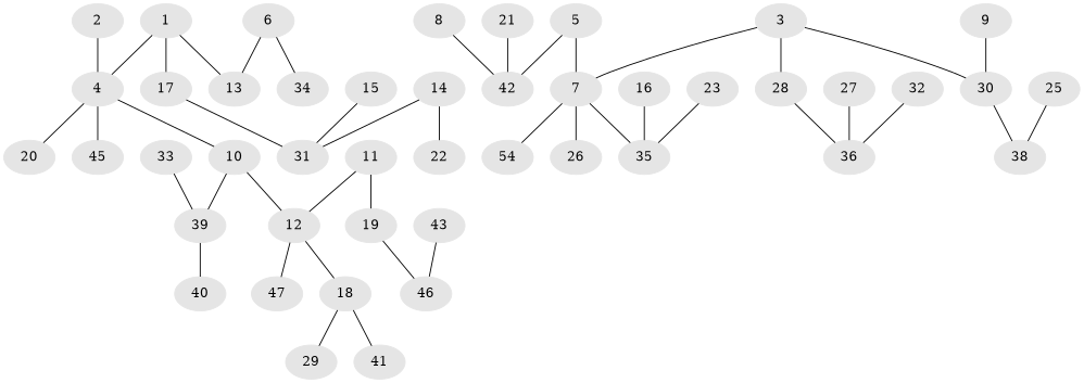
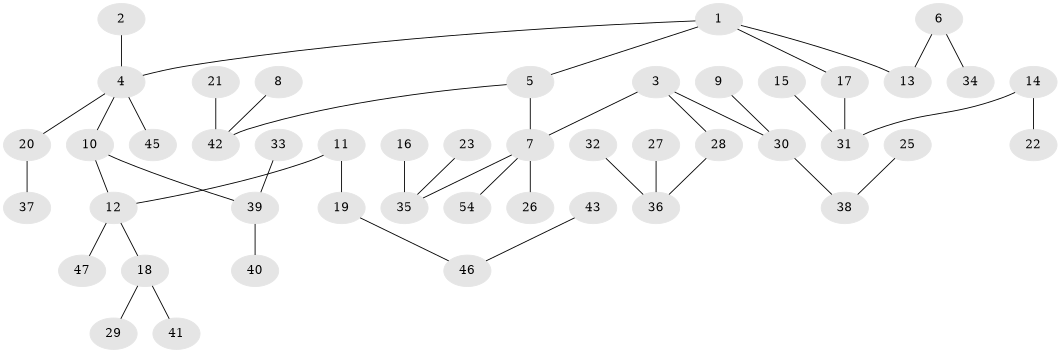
  graph {
    node [color=gray90 style=filled]
    edge [weight=1.0]
    1
    4
    5
    13
    17
    10
    20
    45
    7
    42
    31
    2
    3
    28
    30
    n16 [label=54]
    26
    35
    36
    38
    12
    39
+   37
    6
    34
    8
    9
    n28 [label=47]
    18
    40
    11
    19
    46
    14
    22
    15
    16
    29
    41
    21
    23
    25
    27
    32
    33
    43
    1 -- 4
+   1 -- 5
    1 -- 13
    1 -- 17
    4 -- 10
    4 -- 20
    4 -- 45
    5 -- 7
    5 -- 42
    17 -- 31
    10 -- 12
    10 -- 39
+   20 -- 37
    7 -- n16
    7 -- 26
    7 -- 35
    2 -- 4
    3 -- 7
    3 -- 28
    3 -- 30
    28 -- 36
    30 -- 38
    12 -- n28
    12 -- 18
    39 -- 40
    6 -- 13
    6 -- 34
    8 -- 42
    9 -- 30
    18 -- 29
    18 -- 41
    11 -- 12
    11 -- 19
    19 -- 46
    14 -- 31
    14 -- 22
    15 -- 31
    16 -- 35
    21 -- 42
    23 -- 35
    25 -- 38
    27 -- 36
    32 -- 36
    33 -- 39
    43 -- 46
  }
